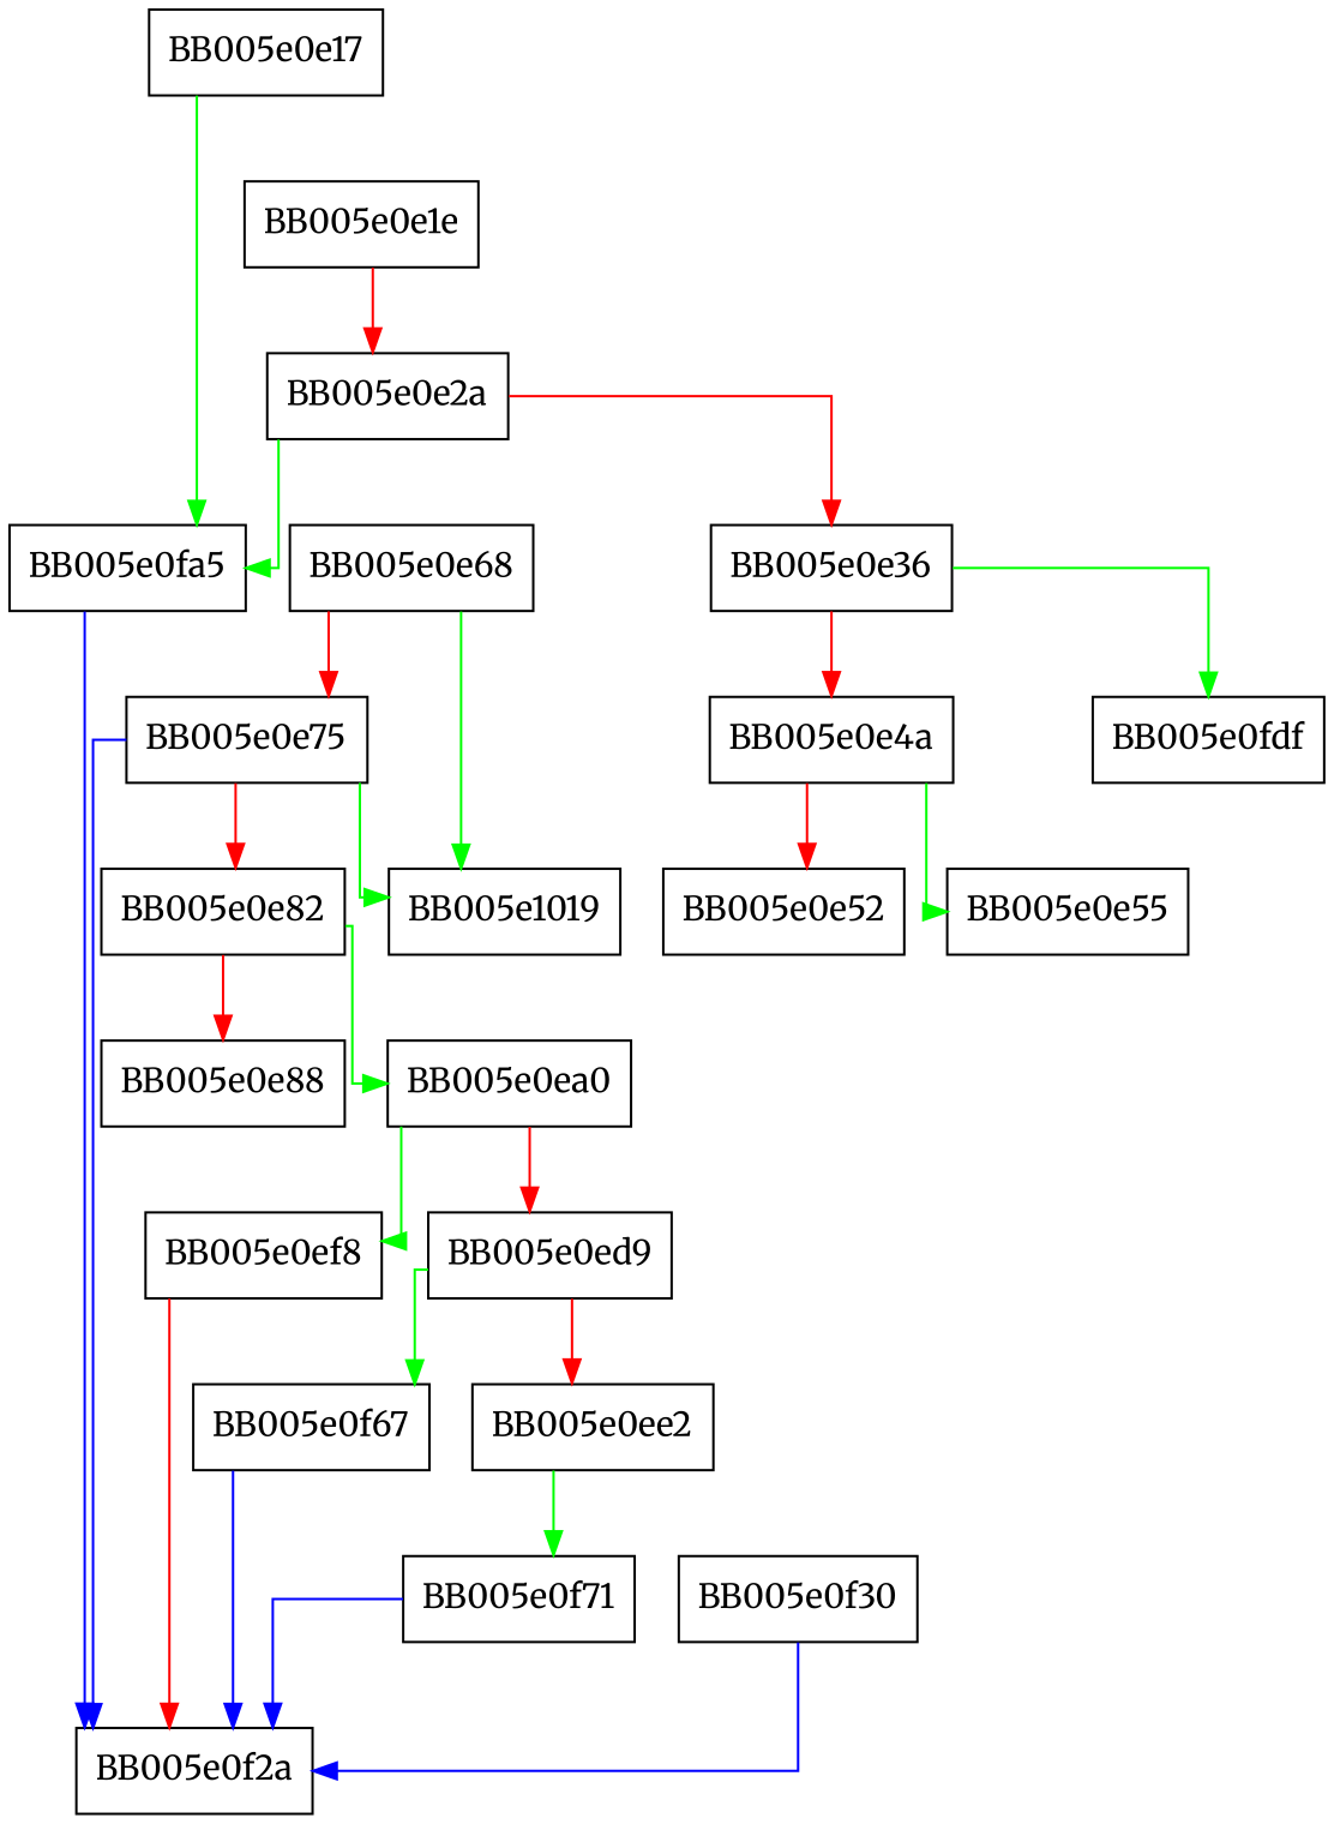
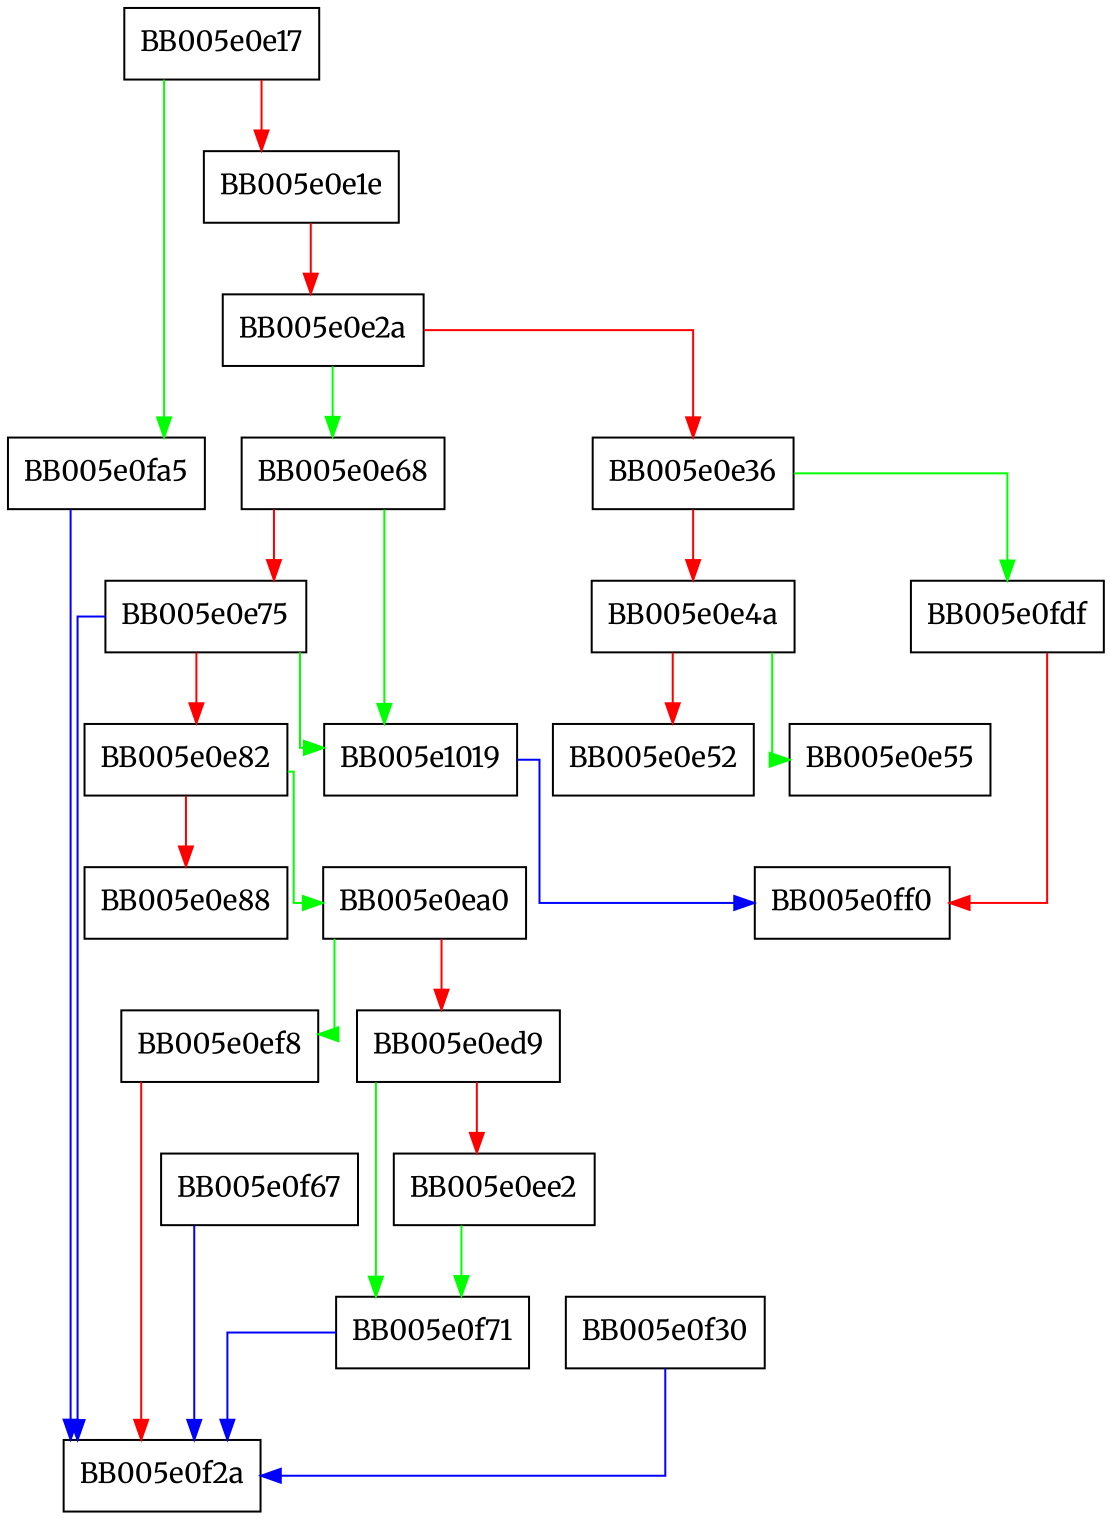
  digraph {
    fontname=Merriweather
    splines=ortho
    node [fontname=Merriweather shape=box]
    edge [color=red fontname=Merriweather]
    n1 [label=BB005e0e17]
    BB005e0fa5
    BB005e0e1e
    BB005e0f2a
    BB005e0e2a
    BB005e0f30
    BB005e0e68
    BB005e0e36
    BB005e1019
    BB005e0e75
    BB005e0fdf
    BB005e0e4a
+   BB005e0ff0
    BB005e0e82
    BB005e0e55
    BB005e0e52
    BB005e0ea0
    BB005e0e88
    BB005e0ef8
    BB005e0ed9
    BB005e0f67
    BB005e0ee2
    BB005e0f71
    n1 -> BB005e0fa5 [color=green]
+   n1 -> BB005e0e1e
    BB005e0fa5 -> BB005e0f2a [color=blue]
    BB005e0e1e -> BB005e0e2a
-   BB005e0e2a -> BB005e0fa5 [color=green]
+   BB005e0e2a -> BB005e0e68 [color=green]
    BB005e0e2a -> BB005e0e36
    BB005e0f30 -> BB005e0f2a [color=blue]
    BB005e0e68 -> BB005e1019 [color=green]
    BB005e0e68 -> BB005e0e75
    BB005e0e36 -> BB005e0fdf [color=green]
    BB005e0e36 -> BB005e0e4a
+   BB005e1019 -> BB005e0ff0 [color=blue]
    BB005e0e75 -> BB005e0f2a [color=blue]
    BB005e0e75 -> BB005e1019 [color=green]
    BB005e0e75 -> BB005e0e82
+   BB005e0fdf -> BB005e0ff0
    BB005e0e4a -> BB005e0e55 [color=green]
    BB005e0e4a -> BB005e0e52
    BB005e0e82 -> BB005e0ea0 [color=green]
    BB005e0e82 -> BB005e0e88
    BB005e0ea0 -> BB005e0ef8 [color=green]
    BB005e0ea0 -> BB005e0ed9
    BB005e0ef8 -> BB005e0f2a
-   BB005e0ed9 -> BB005e0f67 [color=green]
+   BB005e0ed9 -> BB005e0f71 [color=green]
    BB005e0ed9 -> BB005e0ee2
    BB005e0f67 -> BB005e0f2a [color=blue]
    BB005e0ee2 -> BB005e0f71 [color=green]
    BB005e0f71 -> BB005e0f2a [color=blue]
  }
